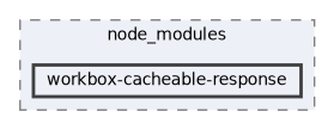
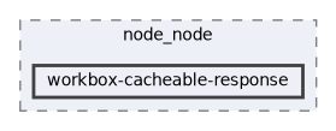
  digraph {
    compound=true
    n1 [color=grey25 fillcolor="#edf0f7" fontname=Helvetica fontsize=10 height=0.2 label="workbox-cacheable-response" shape=box style="filled,bold" width=0.4]
    subgraph cluster_1 {
      bgcolor="#edf0f7"
      fontname=Helvetica
      fontsize=10
-     label=node_modules
+     label=node_node
      pencolor=grey50
      style="filled,dashed"
      n1
    }
  }
